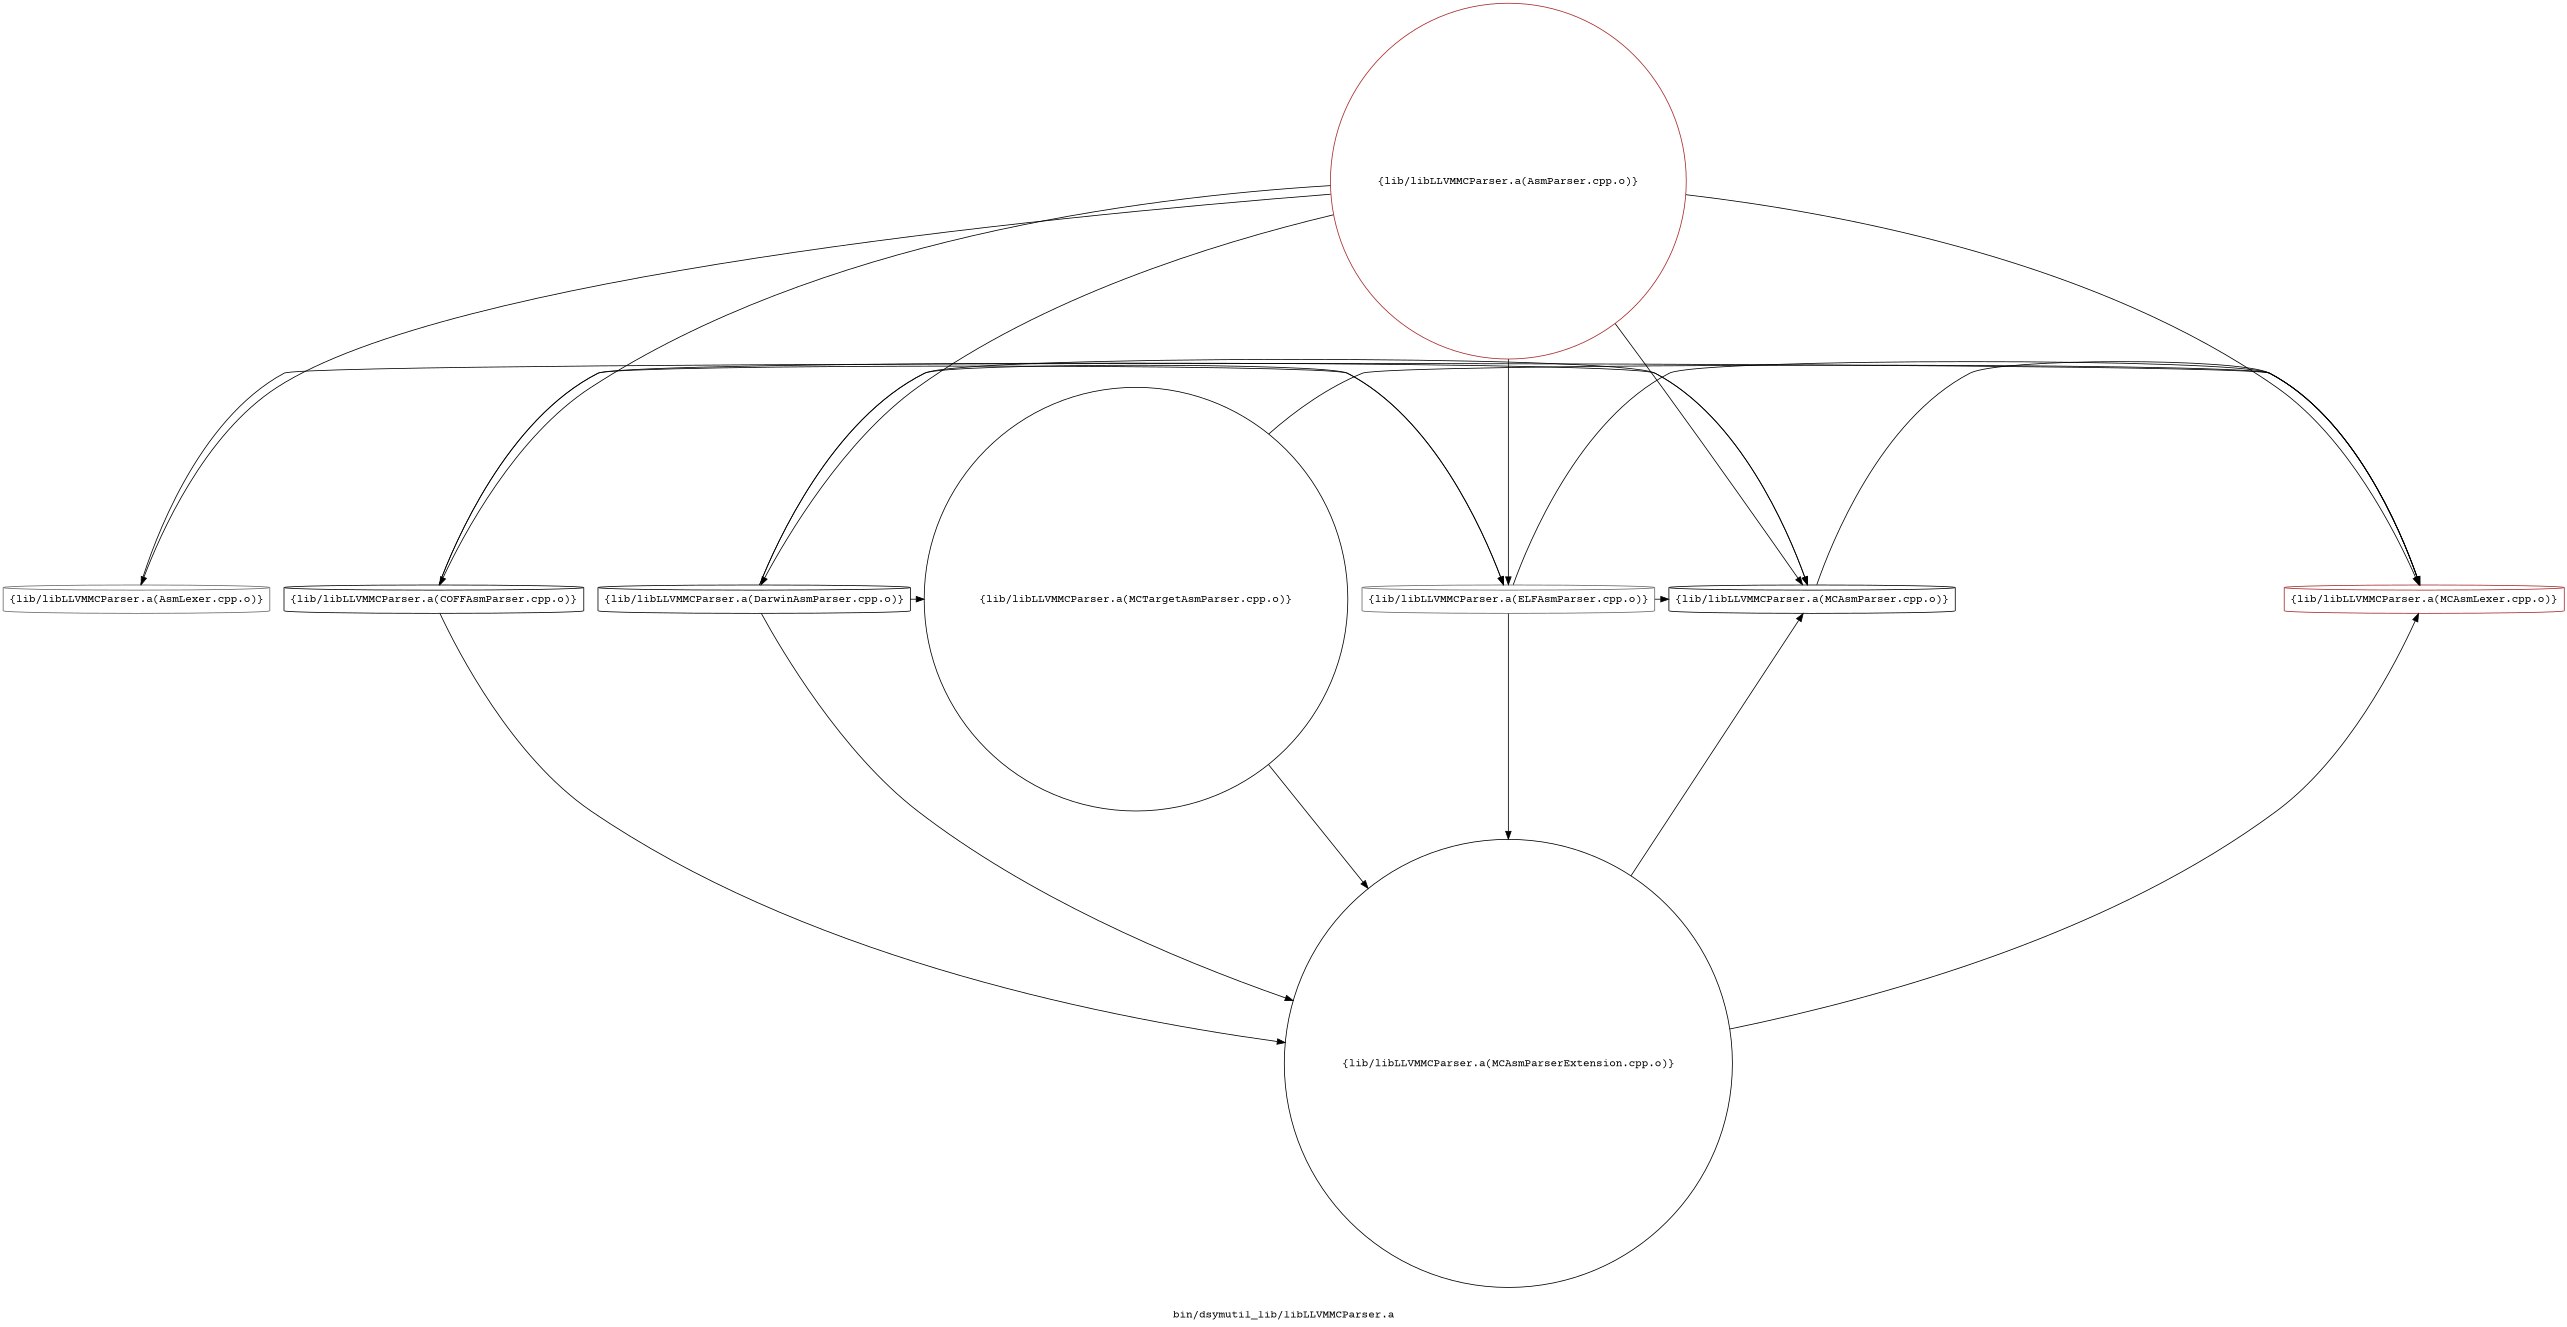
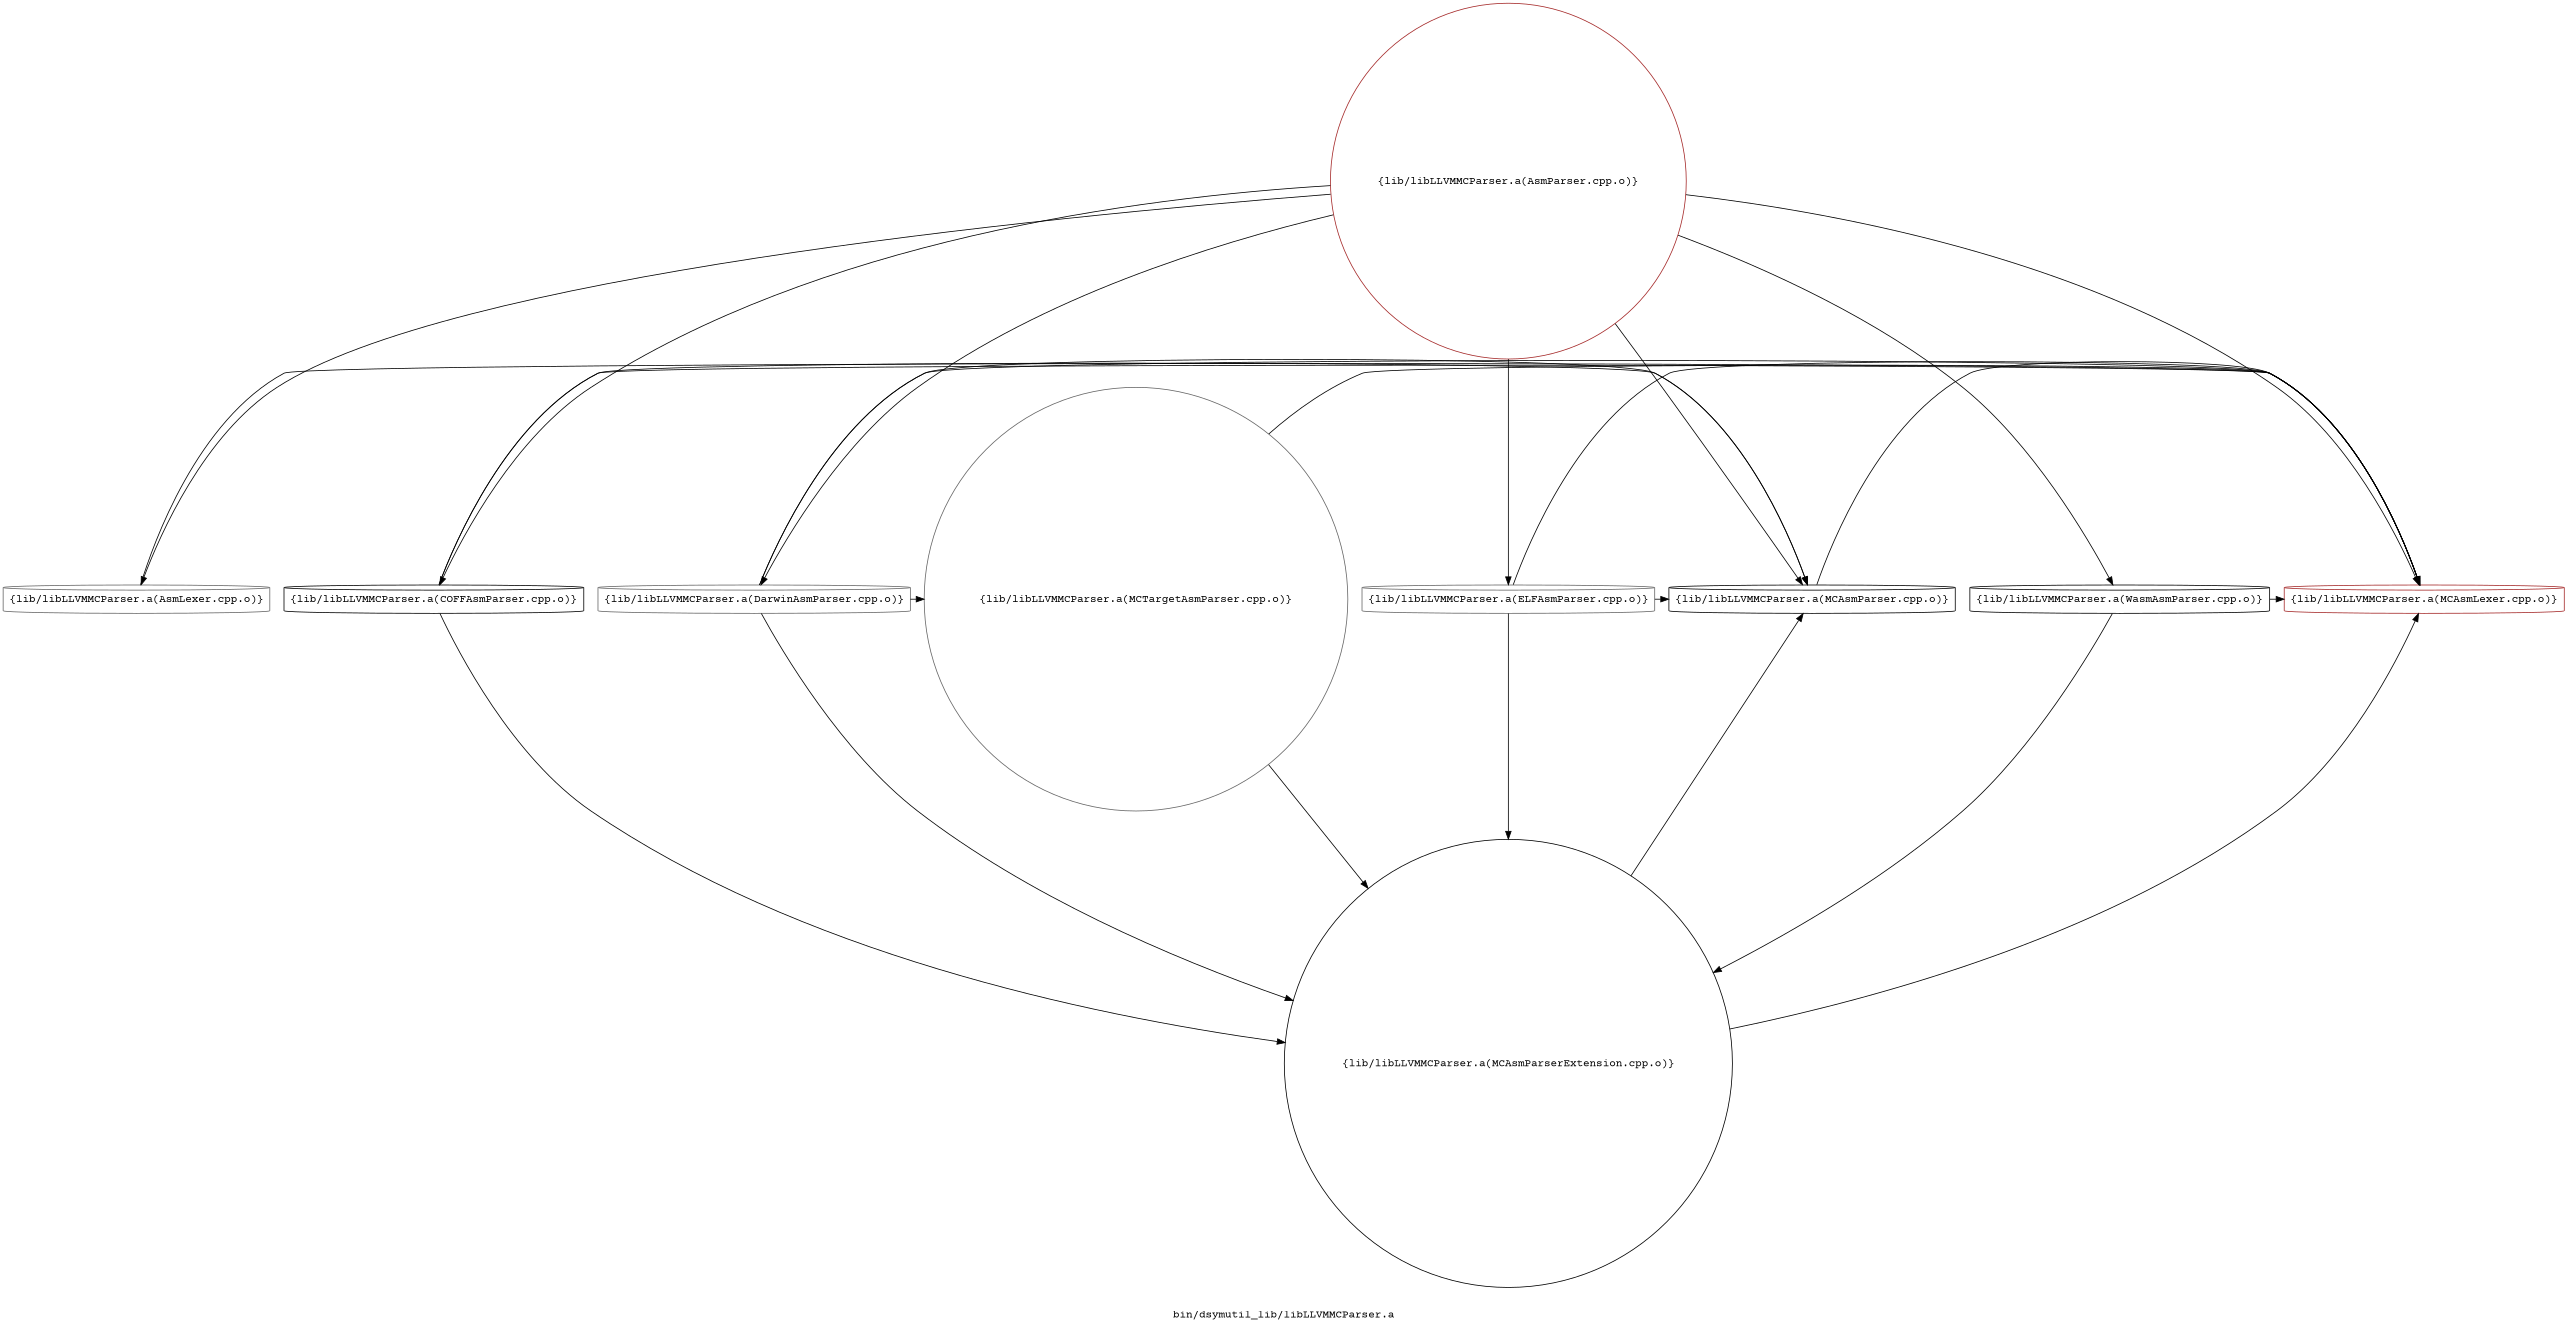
  digraph {
    fontname="Courier Prime"
    label="bin/dsymutil_lib/libLLVMMCParser.a"
    rankdir=TB
    node [color=black fontname="Courier Prime" group=0 shape=cylinder]
    edge [fontname="Courier Prime"]
    n1 [color=brown label="{lib/libLLVMMCParser.a(AsmParser.cpp.o)}" shape=circle]
    n2 [color=gray40 label="{lib/libLLVMMCParser.a(AsmLexer.cpp.o)}"]
    n3 [label="{lib/libLLVMMCParser.a(COFFAsmParser.cpp.o)}"]
-   n4 [label="{lib/libLLVMMCParser.a(DarwinAsmParser.cpp.o)}"]
+   n4 [color=gray40 label="{lib/libLLVMMCParser.a(DarwinAsmParser.cpp.o)}"]
    n5 [color=gray40 label="{lib/libLLVMMCParser.a(ELFAsmParser.cpp.o)}"]
    n6 [color=brown label="{lib/libLLVMMCParser.a(MCAsmLexer.cpp.o)}"]
    n7 [label="{lib/libLLVMMCParser.a(MCAsmParser.cpp.o)}"]
-   n8 [label="{lib/libLLVMMCParser.a(MCTargetAsmParser.cpp.o)}" shape=circle]
+   n8 [color=gray40 label="{lib/libLLVMMCParser.a(MCTargetAsmParser.cpp.o)}" shape=circle]
+   n9 [label="{lib/libLLVMMCParser.a(WasmAsmParser.cpp.o)}"]
    n10 [label="{lib/libLLVMMCParser.a(MCAsmParserExtension.cpp.o)}" shape=circle]
    subgraph sub_1 {
      rank=same
      n1
    }
    subgraph sub_2 {
      rank=same
      n2
      n3
      n4
      n5
      n6
      n7
      n8
+     n9
    }
    n1 -> n2
    n1 -> n3
    n1 -> n4
    n1 -> n5
    n1 -> n6
    n1 -> n7
+   n1 -> n9
    n2 -> n6
-   n3 -> n5
+   n3 -> n6
    n3 -> n7
    n3 -> n10
-   n4 -> n5
+   n4 -> n6
    n4 -> n7
    n4 -> n8
    n4 -> n10
    n5 -> n6
    n5 -> n7
    n5 -> n10
    n7 -> n6
    n8 -> n6
    n8 -> n10
+   n9 -> n6
+   n9 -> n10
    n10 -> n6
    n10 -> n7
  }
